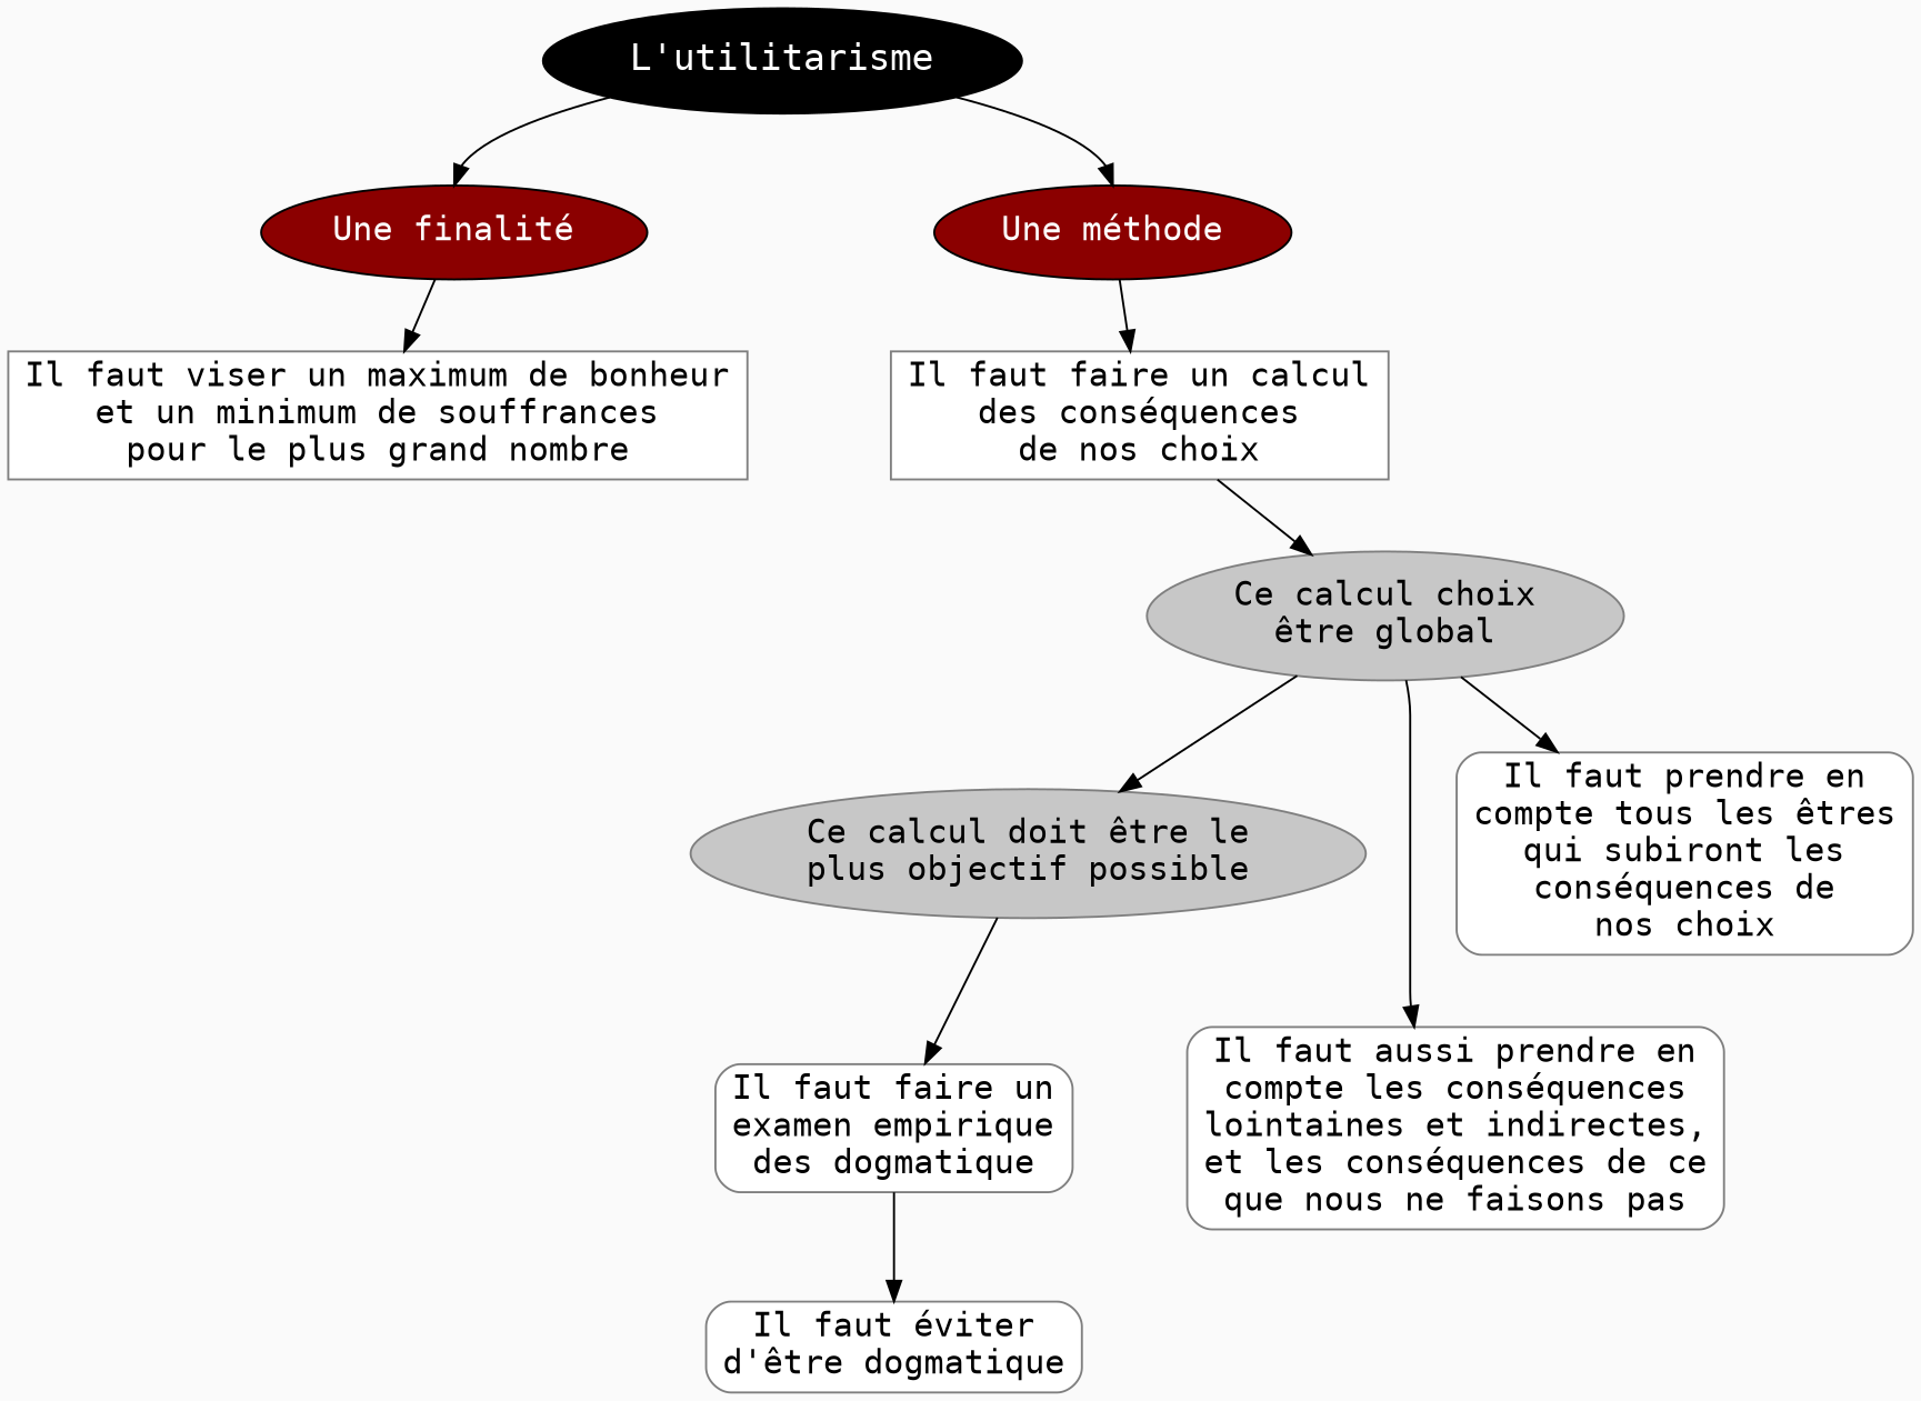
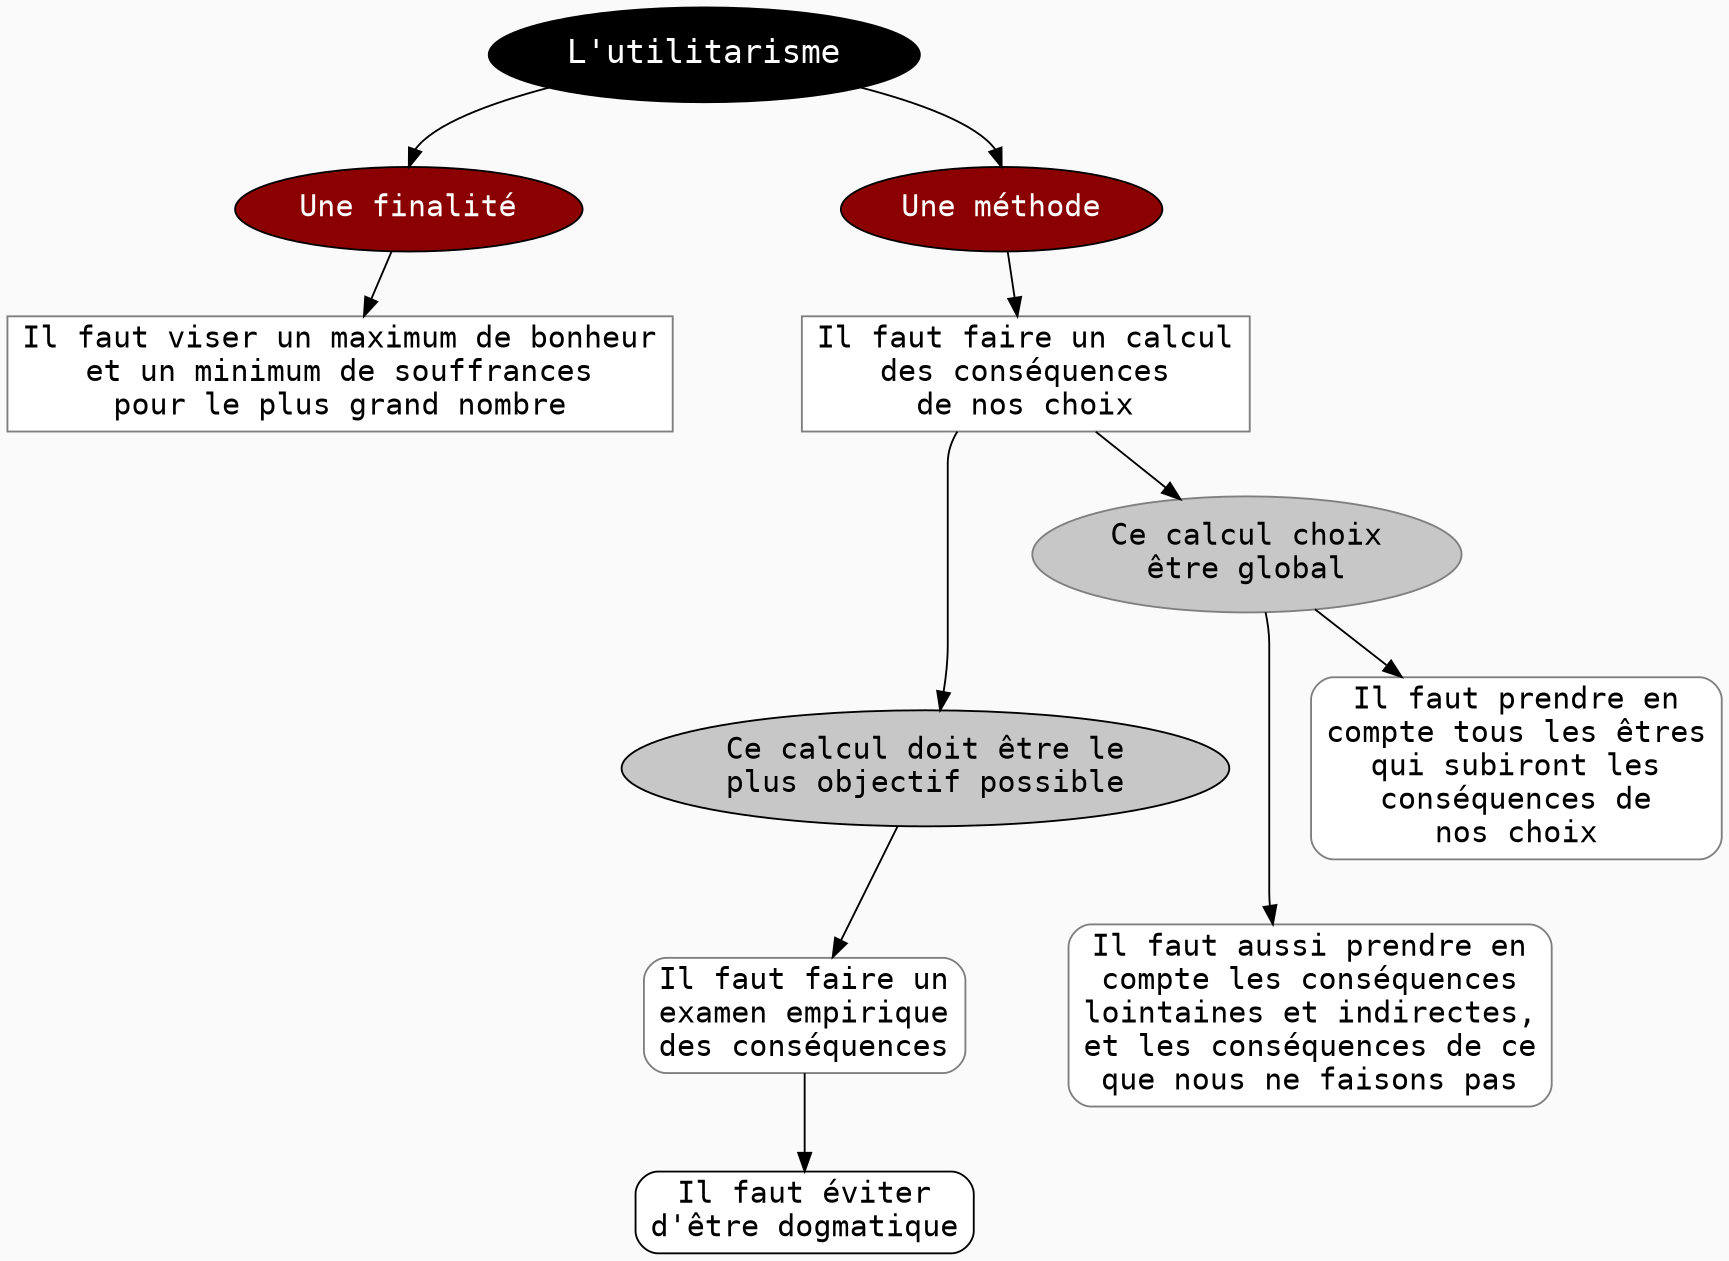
  digraph {
    bgcolor=grey98
    fontname="DejaVu Sans Mono"
    nodesep=0.2
    ranksep=0.1
    splines=true
    style=filled
    node [fillcolor=white fontcolor=black fontname="DejaVu Sans Mono" fontsize=16 style=filled color=grey50 shape=box]
    edge [fontname="DejaVu Sans Mono" minlen=4]
    n1 [fillcolor=red4 fontcolor=white label="Une finalité" margin=0.10 color="" shape=""]
    n2 [fillcolor=red4 fontcolor=white label="Une méthode" margin=0.10 color="" shape=""]
    n3 [label="Il faut viser un maximum de bonheur\net un minimum de souffrances\npour le plus grand nombre"]
    n4 [label="Il faut faire un calcul\ndes conséquences\nde nos choix"]
-   n5 [fillcolor=grey78 label="Ce calcul doit être le\nplus objectif possible" shape=oval]
+   n5 [color=black fillcolor=grey78 label="Ce calcul doit être le\nplus objectif possible" shape=oval]
    vide1 [fillcolor=grey78 shape=oval style=invis]
-   n7 [label="Il faut faire un\nexamen empirique\ndes dogmatique" style="filled,rounded"]
+   n7 [label="Il faut faire un\nexamen empirique\ndes conséquences" style="filled,rounded"]
    n8 [label="Il faut aussi prendre en\ncompte les conséquences\nlointaines et indirectes,\net les conséquences de ce\nque nous ne faisons pas" style="filled,rounded"]
    n9 [fillcolor=grey78 label="Ce calcul choix\nêtre global" shape=oval]
-   n10 [label="Il faut éviter\nd'être dogmatique" style="filled,rounded"]
+   n10 [color=black label="Il faut éviter\nd'être dogmatique" style="filled,rounded"]
    n11 [fillcolor=12 fontcolor=white fontsize=18 label="L'utilitarisme" margin=0.11 color="" shape=""]
    n12 [label="Il faut prendre en\ncompte tous les êtres\nqui subiront les\nconséquences de\nnos choix" style="filled,rounded"]
    subgraph sub_1 {
      rank=same
      n1
      n2
    }
    subgraph sub_2 {
      rank=same
      n3
      n4
    }
    subgraph sub_3 {
      rank=same
      n5
      vide1
    }
    subgraph sub_4 {
      rank=same
      n7
      n8
    }
    n1 -> n2 [minlen=10 style=invis]
    n1 -> n3
    n2 -> n4
    n3 -> n4 [minlen=5 style=invis]
-   n9 -> n5
+   n4 -> n5
    n4 -> n9
    n5 -> n7
    vide1 -> n5 [minlen=1 style=invis]
    n7 -> n8 [style=invis]
    n7 -> n10
    n9 -> n8
    n9 -> n12
    n11 -> n1 [headport=n]
    n11 -> n2 [headport=n]
  }
